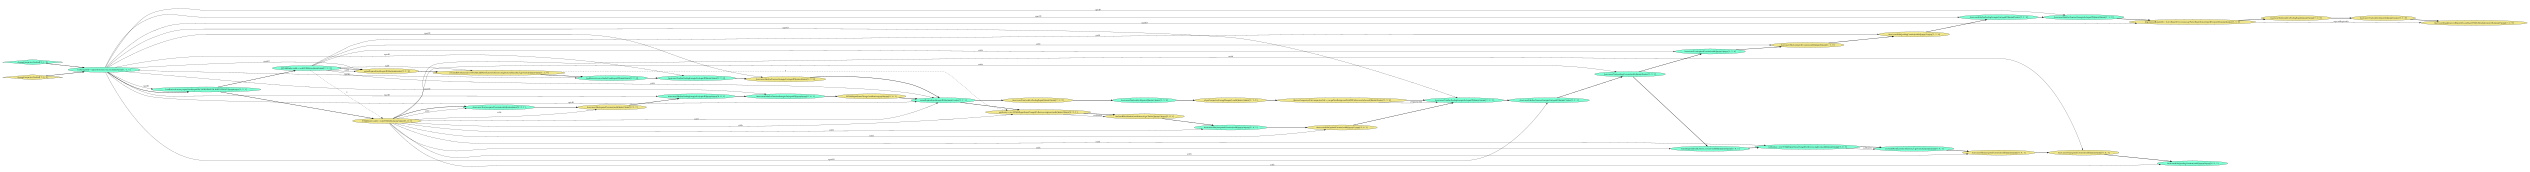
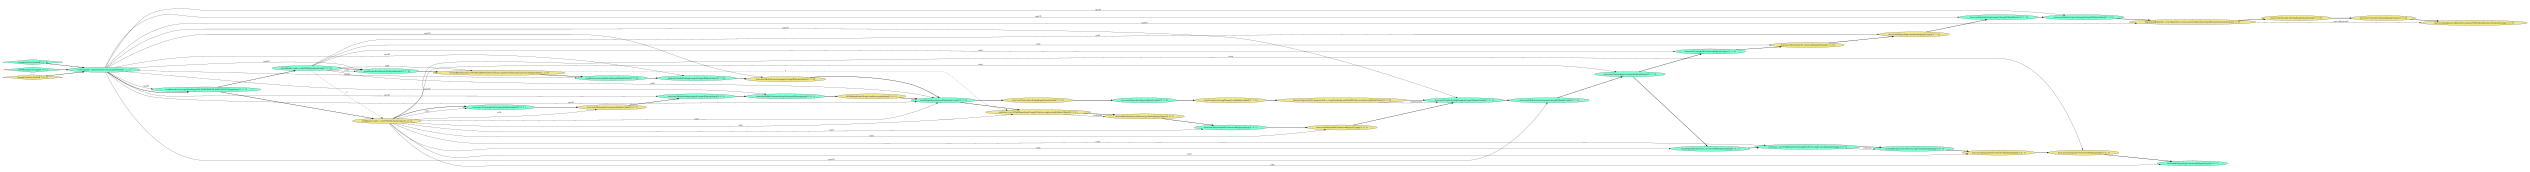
  digraph {
    fontname="EB Garamond"
    rankdir=LR
    node [fillcolor=aquamarine fontname="EB Garamond" shape=ellipse style=filled]
    edge [fontname="EB Garamond" style=bold]
    n1 [fillcolor=khaki label="notification = new SSTableRepairStatusChanged(Collections.singleton(sstable))@@@12@@@['0', '0', '1']"]
    n2 [fillcolor=khaki label="csm.handleNotification(notification,cfs.getTracker())@@@13@@@['0', '0', '1']"]
    n3 [label="Assert.assertFalse(unrepairedContains(sstable))@@@14@@@['0', '0', '1']"]
    n4 [fillcolor=khaki label="Assert.assertFalse(sstable.isPendingRepair())@@@25@@@['1', '1', '0']"]
    n5 [fillcolor=khaki label="Assert.assertTrue(sstable.isRepaired())@@@26@@@['1', '1', '0']"]
    n6 [fillcolor=khaki label="Assert.assertEquals(expectedRepairedAt,sstable.getSSTableMetadata().repairedAt)@@@27@@@['1', '1', '0']"]
    n7 [label="Assert.assertFalse(hasTransientStrategiesFor(repairID))@@@17@@@['1', '1', '1']"]
    n8 [label="Assert.assertTrue(pendingContains(sstable))@@@18@@@['1', '1', '1']"]
    n9 [label="mutateRepaired(sstable,System.currentTimeMillis())@@@19@@@['0', '0', '1']"]
    n10 [label="Assert.assertTrue(repairedContains(sstable))@@@19@@@['1', '1', '0']"]
    n11 [label="cleanupCompactionFinalized['0', '1', '0']" shape=diamond]
    n12 [label="UUID repairID = registerSession(cfs,true,true)@@@3@@@['1', '1', '1']"]
    n13 [label="Assert.assertFalse(hasTransientStrategiesFor(repairID))@@@23@@@['1', '1', '0']"]
    n14 [fillcolor=khaki label="long expectedRepairedAt = ActiveRepairService.instance.getParentRepairSession(repairID).repairedAt@@@24@@@['1', '1', '0']"]
    n15 [label="Assert.assertFalse(hasPendingStrategiesFor(repairID))@@@22@@@['1', '1', '0']"]
    n16 [label="LocalSessionAccessor.prepareUnsafe(repairID,COORDINATOR,PARTICIPANTS)@@@4@@@['1', '1', '1']"]
    n17 [label="mutateRepaired(sstable,repairID,false)@@@11@@@['1', '1', '1']"]
    n18 [fillcolor=khaki label="Assert.assertFalse(hasTransientStrategiesFor(repairID))@@@10@@@['1', '1', '0']"]
    n19 [label="Assert.assertTrue(hasPendingStrategiesFor(repairID))@@@16@@@['1', '1', '1']"]
    n20 [label="Assert.assertFalse(hasTransientStrategiesFor(repairID))@@@9@@@['0', '0', '1']"]
    n21 [label="Assert.assertTrue(hasPendingStrategiesFor(repairID))@@@9@@@['1', '1', '0']"]
-   n22 [fillcolor=khaki label="mutateRepaired(sstable,repairID,false)@@@6@@@['1', '1', '0']"]
+   n22 [label="mutateRepaired(sstable,repairID,false)@@@6@@@['1', '1', '0']"]
    n23 [label="LocalSessionAccessor.finalizeUnsafe(repairID)@@@8@@@['1', '1', '0']"]
    n24 [label="Assert.assertFalse(hasPendingStrategiesFor(repairID))@@@8@@@['0', '0', '1']"]
    n25 [fillcolor=khaki label="Assert.assertTrue(repairedContains(sstable))@@@23@@@['0', '0', '1']"]
    n26 [label="Assert.assertFalse(pendingContains(sstable))@@@24@@@['0', '0', '1']"]
    n27 [label="SSTableReader sstable = makeSSTable(true)@@@5@@@['1', '1', '0']"]
    n28 [fillcolor=khaki label="SSTableReader sstable = makeSSTable(false)@@@5@@@['0', '0', '1']"]
    n29 [fillcolor=khaki label="Assert.assertFalse(pendingContains(sstable))@@@21@@@['1', '1', '0']"]
    n30 [fillcolor=khaki label="Assert.assertFalse(unrepairedContains(sstable))@@@20@@@['1', '1', '0']"]
    n31 [fillcolor=khaki label="csm.handleNotification(new SSTableAddedNotification(Collections.singleton(sstable),null),cfs.getTracker())@@@7@@@['1', '1', '0']"]
    n32 [label="notification = new SSTableRepairStatusChanged(Collections.singleton(sstable))@@@20@@@['0', '0', '1']"]
    n33 [label="Assert.assertTrue(unrepairedContains(sstable))@@@6@@@['0', '0', '1']"]
    n34 [fillcolor=khaki label="Assert.assertFalse(repairedContains(sstable))@@@7@@@['0', '0', '1']"]
    n35 [fillcolor=khaki label="Assert.assertFalse(unrepairedContains(sstable))@@@22@@@['0', '0', '1']"]
    n36 [fillcolor=khaki label="Assert.assertFalse(repairedContains(sstable))@@@15@@@['0', '0', '1']"]
+   n37 [label="sstableRepairStatusChanged['0', '0', '1']" shape=diamond]
    n38 [fillcolor=khaki label="Assert.assertTrue(sstable.isPendingRepair())@@@12@@@['1', '1', '0']"]
    n39 [label="Assert.assertFalse(sstable.isRepaired())@@@13@@@['1', '1', '0']"]
    n40 [label="csm.handleNotification(notification,cfs.getTracker())@@@21@@@['0', '0', '1']"]
    n41 [fillcolor=khaki label="AbstractCompactionTask compactionTask = csm.getNextBackgroundTask(FBUtilities.nowInSeconds())@@@15@@@['1', '1', '0']"]
    n42 [fillcolor=khaki label="SSTableRepairStatusChanged notification@@@10@@@['0', '0', '1']"]
    n43 [fillcolor=khaki label="cfs.getCompactionStrategyManager().enable()@@@14@@@['1', '1', '0']"]
    n44 [fillcolor=khaki label="cleanupCompactionFinalized['1', '0', '0']" shape=diamond]
    n1 -> n2 [label=notification style=solid]
    n1 -> n2
    n2 -> n3
    n3 -> n36
    n4 -> n5
    n5 -> n6
    n7 -> n8
    n8 -> n9
    n8 -> n10
    n9 -> n32
    n10 -> n30
    n11 -> n12
    n12 -> n7 [label=repairID style=solid]
    n12 -> n13 [label=repairID style=solid]
    n12 -> n14 [label=repairID style=solid]
    n12 -> n15 [label=repairID style=solid]
    n12 -> n16
    n12 -> n16 [label=repairID style=solid]
    n12 -> n17 [label=repairID style=solid]
    n12 -> n18 [label=repairID style=solid]
    n12 -> n19 [label=repairID style=solid]
    n12 -> n20 [label=repairID style=solid]
    n12 -> n21 [label=repairID style=solid]
    n12 -> n22 [label=repairID style=solid]
    n12 -> n23 [label=repairID style=solid]
    n12 -> n24 [label=repairID style=solid]
    n13 -> n14
    n14 -> n4
    n14 -> n6 [label=expectedRepairedAt style=solid]
    n15 -> n13
    n16 -> n27
    n16 -> n28
    n17 -> n1
    n17 -> n38
    n18 -> n17
    n19 -> n7
    n20 -> n42
    n21 -> n18
    n22 -> n31
    n23 -> n21
    n24 -> n20
    n25 -> n26
    n27 -> n10 [label=sstable style=solid]
    n27 -> n17 [label=sstable style=solid]
    n27 -> n22 [label=sstable style=solid]
    n27 -> n22
    n27 -> n28 [label=0 style=dashed]
    n27 -> n29 [label=sstable style=solid]
    n27 -> n30 [label=sstable style=solid]
    n27 -> n31 [label=sstable style=solid]
    n28 -> n1 [label=sstable style=solid]
    n28 -> n3 [label=sstable style=solid]
    n28 -> n8 [label=sstable style=solid]
    n28 -> n9 [label=sstable style=solid]
    n28 -> n17 [label=sstable style=solid]
    n28 -> n25 [label=sstable style=solid]
    n28 -> n26 [label=sstable style=solid]
    n28 -> n32 [label=sstable style=solid]
    n28 -> n33 [label=sstable style=solid]
    n28 -> n33
    n28 -> n34 [label=sstable style=solid]
    n28 -> n35 [label=sstable style=solid]
    n28 -> n36 [label=sstable style=solid]
    n29 -> n15
    n30 -> n29
    n31 -> n1 [label=0 style=dashed]
    n31 -> n23
    n32 -> n40 [label=notification style=solid]
    n32 -> n40
    n33 -> n34
    n34 -> n24
    n35 -> n25
    n36 -> n19
+   n37 -> n12
    n38 -> n39
    n39 -> n43
    n40 -> n35
    n41 -> n19
    n41 -> n19 [label=compactionTask style=solid]
    n42 -> n17
    n43 -> n41
    n44 -> n12
  }
